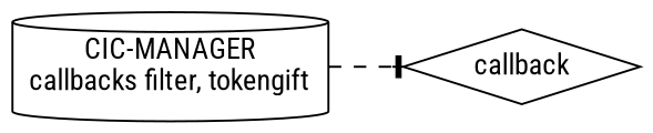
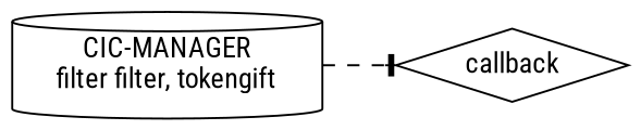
  digraph {
    rankdir=LR
    fontname="Roboto Condensed"
    node [fontname="Roboto Condensed"]
-   n1 [label="CIC-MANAGER\ncallbacks filter, tokengift" shape=cylinder]
+   n1 [label="CIC-MANAGER\nfilter filter, tokengift" shape=cylinder]
    callback [shape=diamond]
    n1 -> callback [style=dashed arrowhead=tee fontname="Roboto Condensed"]
  }
